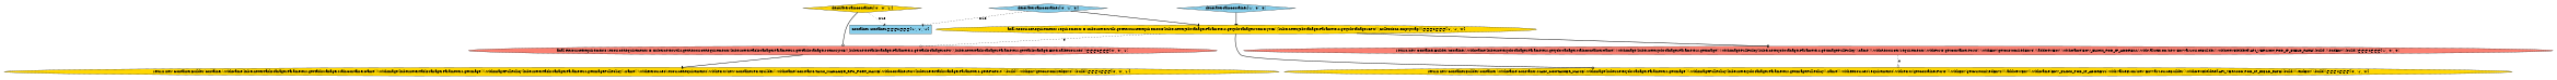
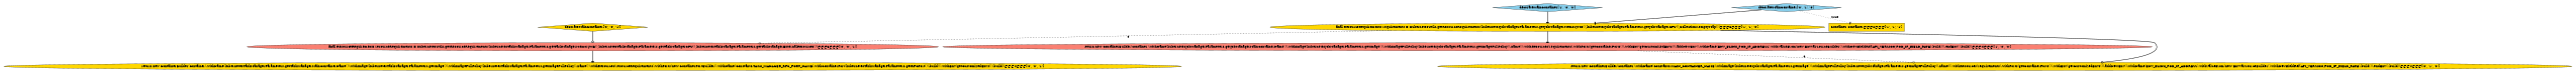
  digraph {
    node [fillcolor=gold shape=ellipse style=filled]
    edge [arrowhead=tee style=bold]
    n1 [label="decorateMainContainer['0', '0', '1']" shape=diamond]
-   n2 [fillcolor=skyblue label="Container container@@@2@@@['1', '1', '1']" shape=box]
+   n2 [label="Container container@@@2@@@['1', '1', '1']" shape=box]
    n3 [fillcolor=salmon label="final ResourceRequirements resourceRequirements = KubernetesUtils.getResourceRequirements(kubernetesTaskManagerParameters.getTaskManagerMemoryMB(),kubernetesTaskManagerParameters.getTaskManagerCPU(),kubernetesTaskManagerParameters.getTaskManagerExternalResources())@@@3@@@['0', '0', '1']"]
    n4 [label="return new ContainerBuilder(container).withName(kubernetesTaskManagerParameters.getTaskManagerMainContainerName()).withImage(kubernetesTaskManagerParameters.getImage()).withImagePullPolicy(kubernetesTaskManagerParameters.getImagePullPolicy().name()).withResources(resourceRequirements).withPorts(new ContainerPortBuilder().withName(Constants.TASK_MANAGER_RPC_PORT_NAME).withContainerPort(kubernetesTaskManagerParameters.getRPCPort()).build()).withEnv(getCustomizedEnvs()).build()@@@4@@@['0', '0', '1']"]
    n5 [fillcolor=salmon label="return new ContainerBuilder(container).withName(kubernetesJobManagerParameters.getJobManagerMainContainerName()).withImage(kubernetesJobManagerParameters.getImage()).withImagePullPolicy(kubernetesJobManagerParameters.getImagePullPolicy().name()).withResources(requirements).withPorts(getContainerPorts()).withEnv(getCustomizedEnvs()).addNewEnv().withName(ENV_FLINK_POD_IP_ADDRESS).withValueFrom(new EnvVarSourceBuilder().withNewFieldRef(API_VERSION,POD_IP_FIELD_PATH).build()).endEnv().build()@@@4@@@['1', '0', '0']"]
    n6 [label="return new ContainerBuilder(container).withName(Constants.MAIN_CONTAINER_NAME).withImage(kubernetesJobManagerParameters.getImage()).withImagePullPolicy(kubernetesJobManagerParameters.getImagePullPolicy().name()).withResources(requirements).withPorts(getContainerPorts()).withEnv(getCustomizedEnvs()).addNewEnv().withName(ENV_FLINK_POD_IP_ADDRESS).withValueFrom(new EnvVarSourceBuilder().withNewFieldRef(API_VERSION,POD_IP_FIELD_PATH).build()).endEnv().build()@@@4@@@['0', '1', '0']"]
    n7 [label="final ResourceRequirements requirements = KubernetesUtils.getResourceRequirements(kubernetesJobManagerParameters.getJobManagerMemoryMB(),kubernetesJobManagerParameters.getJobManagerCPU(),Collections.emptyMap())@@@3@@@['1', '1', '0']"]
    n8 [fillcolor=skyblue label="decorateMainContainer['1', '0', '0']" shape=diamond]
    n9 [fillcolor=skyblue label="decorateMainContainer['0', '1', '0']" shape=diamond]
-   n1 -> n2 [label=true style=dotted]
    n1 -> n3 [arrowhead=odot]
    n3 -> n4
    n5 -> n6 [arrowhead=odot label=0 style=dashed]
    n7 -> n3 [arrowhead=odot label=0 style=dashed]
    n7 -> n5
    n7 -> n6 [arrowhead=odot]
    n8 -> n7
-   n9 -> n2 [label=true style=dashed]
+   n9 -> n2 [label=true style=dotted]
    n9 -> n7
  }
